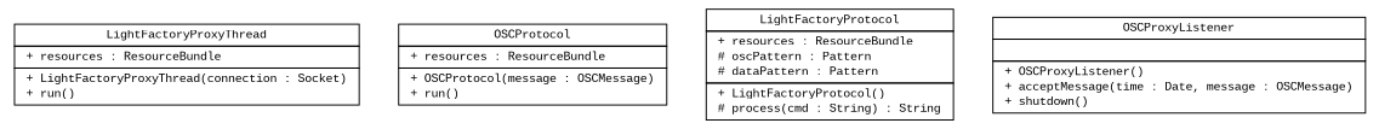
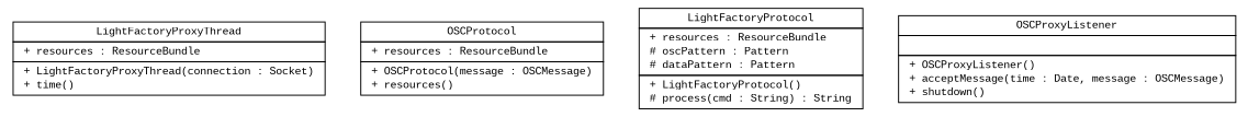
  digraph {
    nodesep=0.25
    ranksep=0.5
    fontname="Liberation Mono"
    node [fontcolor=black fontname="Liberation Mono" fontsize=10.0 shape=plaintext]
-   n1 [label=<<table title="com.xley.lfosc.impl.LightFactoryProxyThread" border="0" cellborder="1" cellspacing="0" cellpadding="2" port="p" href="./LightFactoryProxyThread.html"> 		<tr><td><table border="0" cellspacing="0" cellpadding="1"> <tr><td align="center" balign="center"> LightFactoryProxyThread </td></tr> 		</table></td></tr> 		<tr><td><table border="0" cellspacing="0" cellpadding="1"> <tr><td align="left" balign="left"> + resources : ResourceBundle </td></tr> 		</table></td></tr> 		<tr><td><table border="0" cellspacing="0" cellpadding="1"> <tr><td align="left" balign="left"> + LightFactoryProxyThread(connection : Socket) </td></tr> <tr><td align="left" balign="left"> + run() </td></tr> 		</table></td></tr> 		</table>>]
-   n2 [label=<<table title="com.xley.lfosc.impl.OSCProtocol" border="0" cellborder="1" cellspacing="0" cellpadding="2" port="p" href="./OSCProtocol.html"> 		<tr><td><table border="0" cellspacing="0" cellpadding="1"> <tr><td align="center" balign="center"> OSCProtocol </td></tr> 		</table></td></tr> 		<tr><td><table border="0" cellspacing="0" cellpadding="1"> <tr><td align="left" balign="left"> + resources : ResourceBundle </td></tr> 		</table></td></tr> 		<tr><td><table border="0" cellspacing="0" cellpadding="1"> <tr><td align="left" balign="left"> + OSCProtocol(message : OSCMessage) </td></tr> <tr><td align="left" balign="left"> + run() </td></tr> 		</table></td></tr> 		</table>>]
+   n1 [label=<<table title="com.xley.lfosc.impl.LightFactoryProxyThread" border="0" cellborder="1" cellspacing="0" cellpadding="2" port="p" href="./LightFactoryProxyThread.html"> 		<tr><td><table border="0" cellspacing="0" cellpadding="1"> <tr><td align="center" balign="center"> LightFactoryProxyThread </td></tr> 		</table></td></tr> 		<tr><td><table border="0" cellspacing="0" cellpadding="1"> <tr><td align="left" balign="left"> + resources : ResourceBundle </td></tr> 		</table></td></tr> 		<tr><td><table border="0" cellspacing="0" cellpadding="1"> <tr><td align="left" balign="left"> + LightFactoryProxyThread(connection : Socket) </td></tr> <tr><td align="left" balign="left"> + time() </td></tr> 		</table></td></tr> 		</table>>]
+   n2 [label=<<table title="com.xley.lfosc.impl.OSCProtocol" border="0" cellborder="1" cellspacing="0" cellpadding="2" port="p" href="./OSCProtocol.html"> 		<tr><td><table border="0" cellspacing="0" cellpadding="1"> <tr><td align="center" balign="center"> OSCProtocol </td></tr> 		</table></td></tr> 		<tr><td><table border="0" cellspacing="0" cellpadding="1"> <tr><td align="left" balign="left"> + resources : ResourceBundle </td></tr> 		</table></td></tr> 		<tr><td><table border="0" cellspacing="0" cellpadding="1"> <tr><td align="left" balign="left"> + OSCProtocol(message : OSCMessage) </td></tr> <tr><td align="left" balign="left"> + resources() </td></tr> 		</table></td></tr> 		</table>>]
    n3 [label=<<table title="com.xley.lfosc.impl.LightFactoryProtocol" border="0" cellborder="1" cellspacing="0" cellpadding="2" port="p" href="./LightFactoryProtocol.html"> 		<tr><td><table border="0" cellspacing="0" cellpadding="1"> <tr><td align="center" balign="center"> LightFactoryProtocol </td></tr> 		</table></td></tr> 		<tr><td><table border="0" cellspacing="0" cellpadding="1"> <tr><td align="left" balign="left"> + resources : ResourceBundle </td></tr> <tr><td align="left" balign="left"> # oscPattern : Pattern </td></tr> <tr><td align="left" balign="left"> # dataPattern : Pattern </td></tr> 		</table></td></tr> 		<tr><td><table border="0" cellspacing="0" cellpadding="1"> <tr><td align="left" balign="left"> + LightFactoryProtocol() </td></tr> <tr><td align="left" balign="left"> # process(cmd : String) : String </td></tr> 		</table></td></tr> 		</table>>]
    n4 [label=<<table title="com.xley.lfosc.impl.OSCProxyListener" border="0" cellborder="1" cellspacing="0" cellpadding="2" port="p" href="./OSCProxyListener.html"> 		<tr><td><table border="0" cellspacing="0" cellpadding="1"> <tr><td align="center" balign="center"> OSCProxyListener </td></tr> 		</table></td></tr> 		<tr><td><table border="0" cellspacing="0" cellpadding="1"> <tr><td align="left" balign="left">  </td></tr> 		</table></td></tr> 		<tr><td><table border="0" cellspacing="0" cellpadding="1"> <tr><td align="left" balign="left"> + OSCProxyListener() </td></tr> <tr><td align="left" balign="left"> + acceptMessage(time : Date, message : OSCMessage) </td></tr> <tr><td align="left" balign="left"> + shutdown() </td></tr> 		</table></td></tr> 		</table>>]
  }
